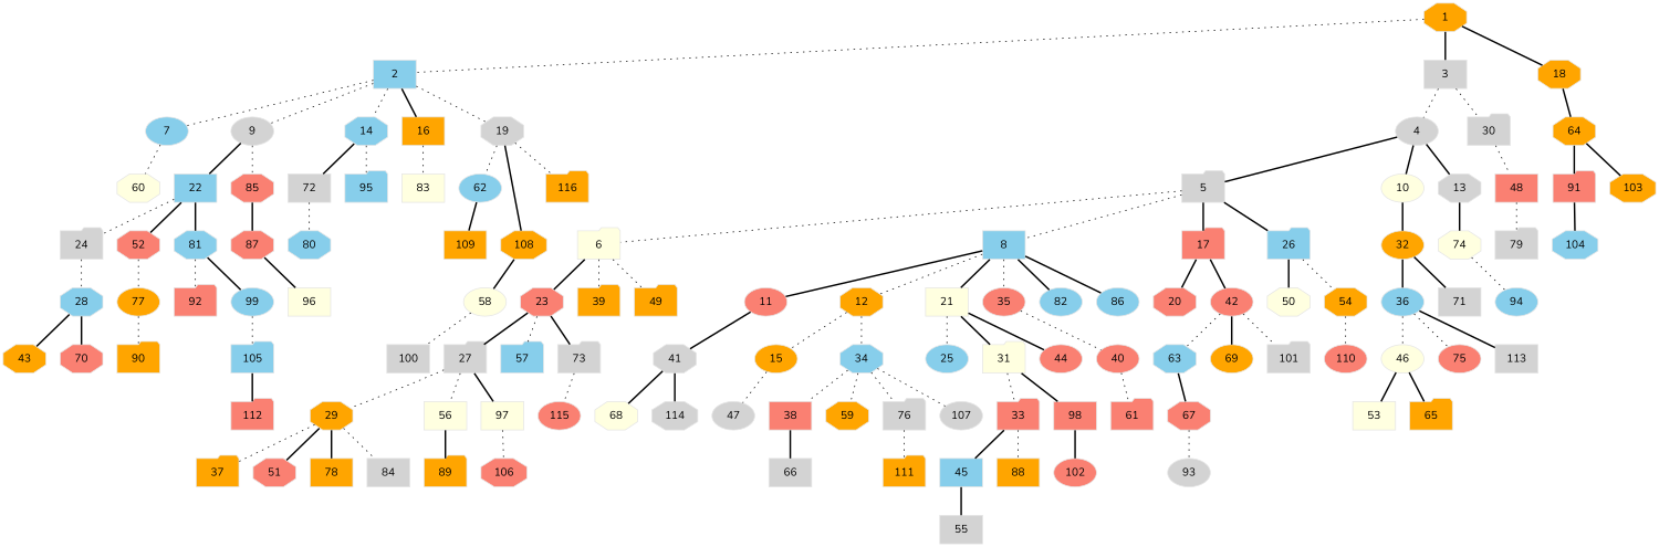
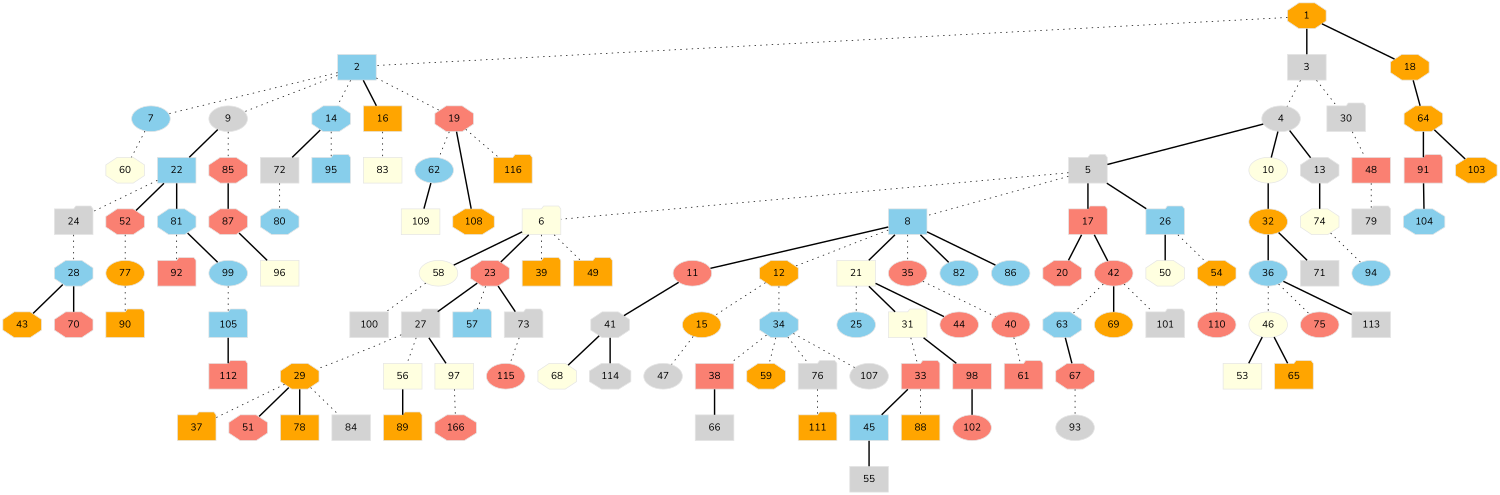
  graph {
    fontname=Nunito
    node [color=gray90 fillcolor=salmon fontname=Nunito shape=octagon style=filled]
    edge [fontname=Nunito style=bold]
    1 [fillcolor=orange]
    2 [fillcolor=skyblue shape=box]
    3 [fillcolor=lightgrey shape=box]
    18 [fillcolor=orange]
    7 [fillcolor=skyblue shape=ellipse]
    9 [fillcolor=lightgrey shape=ellipse]
    14 [fillcolor=skyblue]
    16 [fillcolor=orange shape=box]
-   19 [fillcolor=lightgrey]
+   19
    4 [fillcolor=lightgrey shape=ellipse]
    30 [fillcolor=lightgrey shape=folder]
    64 [fillcolor=orange]
    60 [fillcolor=lightyellow]
    22 [fillcolor=skyblue shape=box]
    85
    72 [fillcolor=lightgrey shape=box]
    95 [fillcolor=skyblue shape=folder]
    83 [fillcolor=lightyellow shape=box]
    62 [fillcolor=skyblue shape=ellipse]
    108 [fillcolor=orange]
    116 [fillcolor=orange shape=folder]
    5 [fillcolor=lightgrey shape=folder]
    10 [fillcolor=lightyellow shape=ellipse]
    13 [fillcolor=lightgrey]
    48 [shape=box]
    6 [fillcolor=lightyellow shape=folder]
    8 [fillcolor=skyblue shape=box]
    17 [shape=folder]
    26 [fillcolor=skyblue shape=folder]
    32 [fillcolor=orange shape=ellipse]
    74 [fillcolor=lightyellow]
    23
    39 [fillcolor=orange shape=folder]
    49 [fillcolor=orange shape=folder]
    58 [fillcolor=lightyellow shape=ellipse]
    11 [shape=ellipse]
    12 [fillcolor=orange]
    21 [fillcolor=lightyellow shape=box]
    35 [shape=ellipse]
    82 [fillcolor=skyblue shape=ellipse]
    86 [fillcolor=skyblue shape=ellipse]
    20
    42 [shape=ellipse]
    50 [fillcolor=lightyellow]
    54 [fillcolor=orange]
    27 [fillcolor=lightgrey shape=folder]
    57 [fillcolor=skyblue shape=folder]
    73 [fillcolor=lightgrey shape=folder]
    100 [fillcolor=lightgrey shape=box]
    41 [fillcolor=lightgrey]
    15 [fillcolor=orange shape=ellipse]
    34 [fillcolor=skyblue]
    25 [fillcolor=skyblue shape=ellipse]
    31 [fillcolor=lightyellow shape=folder]
    44 [shape=ellipse]
    40 [shape=ellipse]
    24 [fillcolor=lightgrey shape=folder]
    52
    81 [fillcolor=skyblue]
    87
    36 [fillcolor=skyblue shape=ellipse]
    71 [fillcolor=lightgrey shape=box]
    68 [fillcolor=lightyellow]
    114 [fillcolor=lightgrey]
    47 [fillcolor=lightgrey shape=ellipse]
    38 [shape=box]
    59 [fillcolor=orange]
    76 [fillcolor=lightgrey shape=folder]
    107 [fillcolor=lightgrey shape=ellipse]
    94 [fillcolor=skyblue shape=ellipse]
    80 [fillcolor=skyblue]
    63 [fillcolor=skyblue]
    69 [fillcolor=orange shape=ellipse]
    101 [fillcolor=lightgrey shape=folder]
    91 [shape=folder]
    103 [fillcolor=orange]
-   109 [fillcolor=orange shape=box]
+   109 [fillcolor=lightyellow shape=box]
    33 [shape=folder]
    98 [shape=box]
    28 [fillcolor=skyblue]
    77 [fillcolor=orange shape=ellipse]
    92 [shape=folder]
    99 [fillcolor=skyblue shape=ellipse]
    29 [fillcolor=orange]
    56 [fillcolor=lightyellow shape=box]
    97 [fillcolor=lightyellow shape=box]
    115 [shape=ellipse]
    43 [fillcolor=orange]
    70
    110 [shape=ellipse]
    37 [fillcolor=orange shape=folder]
    51
    78 [fillcolor=orange shape=box]
    84 [fillcolor=lightgrey shape=box]
    89 [fillcolor=orange shape=folder]
-   106
+   106 [label=166]
    79 [fillcolor=lightgrey shape=folder]
    45 [fillcolor=skyblue shape=box]
    88 [fillcolor=orange shape=box]
    102 [shape=ellipse]
    46 [fillcolor=lightyellow shape=ellipse]
    75 [shape=ellipse]
    113 [fillcolor=lightgrey shape=box]
    55 [fillcolor=lightgrey shape=box]
    66 [fillcolor=lightgrey shape=box]
    111 [fillcolor=orange shape=folder]
    61 [shape=folder]
    53 [fillcolor=lightyellow shape=box]
    65 [fillcolor=orange shape=folder]
    67
    90 [fillcolor=orange shape=folder]
    93 [fillcolor=lightgrey shape=ellipse]
    104 [fillcolor=skyblue]
    105 [fillcolor=skyblue shape=folder]
    96 [fillcolor=lightyellow shape=box]
    112 [shape=folder]
    1 -- 2 [style=dotted]
    1 -- 3
    1 -- 18
    2 -- 7 [style=dotted]
    2 -- 9 [style=dotted]
    2 -- 14 [style=dotted]
    2 -- 16
    2 -- 19 [style=dotted]
    3 -- 4 [style=dotted]
    3 -- 30 [style=dotted]
    18 -- 64
    7 -- 60 [style=dotted]
    9 -- 22
    9 -- 85 [style=dotted]
    14 -- 72
    14 -- 95 [style=dotted]
    16 -- 83 [style=dotted]
    19 -- 62 [style=dotted]
    19 -- 108
    19 -- 116 [style=dotted]
    4 -- 5
    4 -- 10
    4 -- 13
    30 -- 48 [style=dotted]
    64 -- 91
    64 -- 103
    22 -- 24 [style=dotted]
    22 -- 52
    22 -- 81
    85 -- 87
    72 -- 80 [style=dotted]
    62 -- 109
    5 -- 6 [style=dotted]
    5 -- 8 [style=dotted]
    5 -- 17
    5 -- 26
    10 -- 32
    13 -- 74
    48 -- 79 [style=dotted]
    6 -- 23
    6 -- 39 [style=dotted]
    6 -- 49 [style=dotted]
-   108 -- 58
+   6 -- 58
    8 -- 11
    8 -- 12 [style=dotted]
    8 -- 21
    8 -- 35 [style=dotted]
    8 -- 82
    8 -- 86
    17 -- 20
    17 -- 42
    26 -- 50
    26 -- 54 [style=dotted]
    32 -- 36
    32 -- 71
    74 -- 94 [style=dotted]
    23 -- 27
    23 -- 57 [style=dotted]
    23 -- 73
    58 -- 100 [style=dotted]
    11 -- 41
    12 -- 15 [style=dotted]
    12 -- 34 [style=dotted]
    21 -- 25 [style=dotted]
    21 -- 31
    21 -- 44
    35 -- 40 [style=dotted]
    42 -- 63 [style=dotted]
    42 -- 69
    42 -- 101 [style=dotted]
    54 -- 110 [style=dotted]
    27 -- 29 [style=dotted]
    27 -- 56 [style=dotted]
    27 -- 97
    73 -- 115 [style=dotted]
    41 -- 68
    41 -- 114
    15 -- 47 [style=dotted]
    34 -- 38 [style=dotted]
    34 -- 59 [style=dotted]
    34 -- 76 [style=dotted]
    34 -- 107 [style=dotted]
    31 -- 33 [style=dotted]
    31 -- 98
    40 -- 61 [style=dotted]
    24 -- 28 [style=dotted]
    52 -- 77 [style=dotted]
    81 -- 92 [style=dotted]
    81 -- 99
    87 -- 96
    36 -- 46 [style=dotted]
    36 -- 75 [style=dotted]
    36 -- 113
    38 -- 66
    76 -- 111 [style=dotted]
    63 -- 67
    91 -- 104
    33 -- 45
    33 -- 88 [style=dotted]
    98 -- 102
    28 -- 43
    28 -- 70
    77 -- 90 [style=dotted]
    99 -- 105 [style=dotted]
    29 -- 37 [style=dotted]
    29 -- 51
    29 -- 78
    29 -- 84 [style=dotted]
    56 -- 89
    97 -- 106 [style=dotted]
    45 -- 55
    46 -- 53
    46 -- 65
    67 -- 93 [style=dotted]
    105 -- 112
  }
